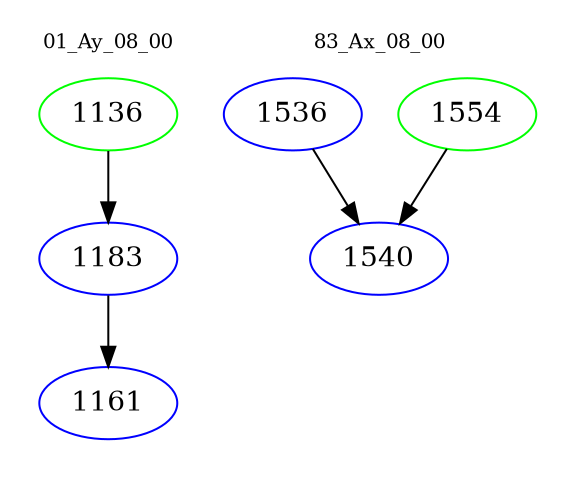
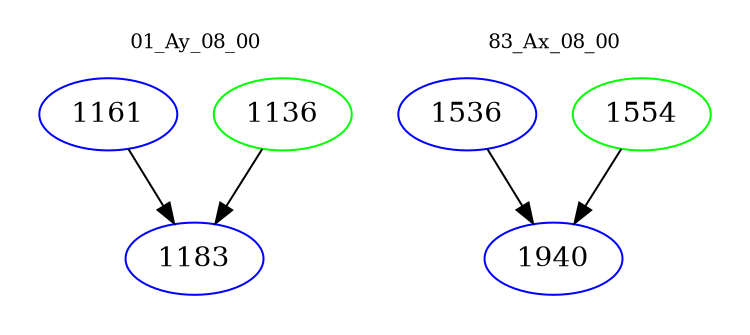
  digraph {
    node [color=blue]
    edge [color=black]
    n1 [color=green label=1136]
    n2 [label=1183]
    n3 [label=1161]
    n4 [color=green label=1554]
-   n5 [label=1540]
+   n5 [label=1940]
    n6 [label=1536]
    subgraph cluster_1 {
      color=white
      fontsize=10
      label="01_Ay_08_00"
      n1
      n2
      n3
    }
    subgraph cluster_2 {
      color=white
      fontsize=10
      label="83_Ax_08_00"
      n4
      n5
      n6
    }
    n1 -> n2
-   n2 -> n3
+   n3 -> n2
    n4 -> n5
    n6 -> n5
  }
